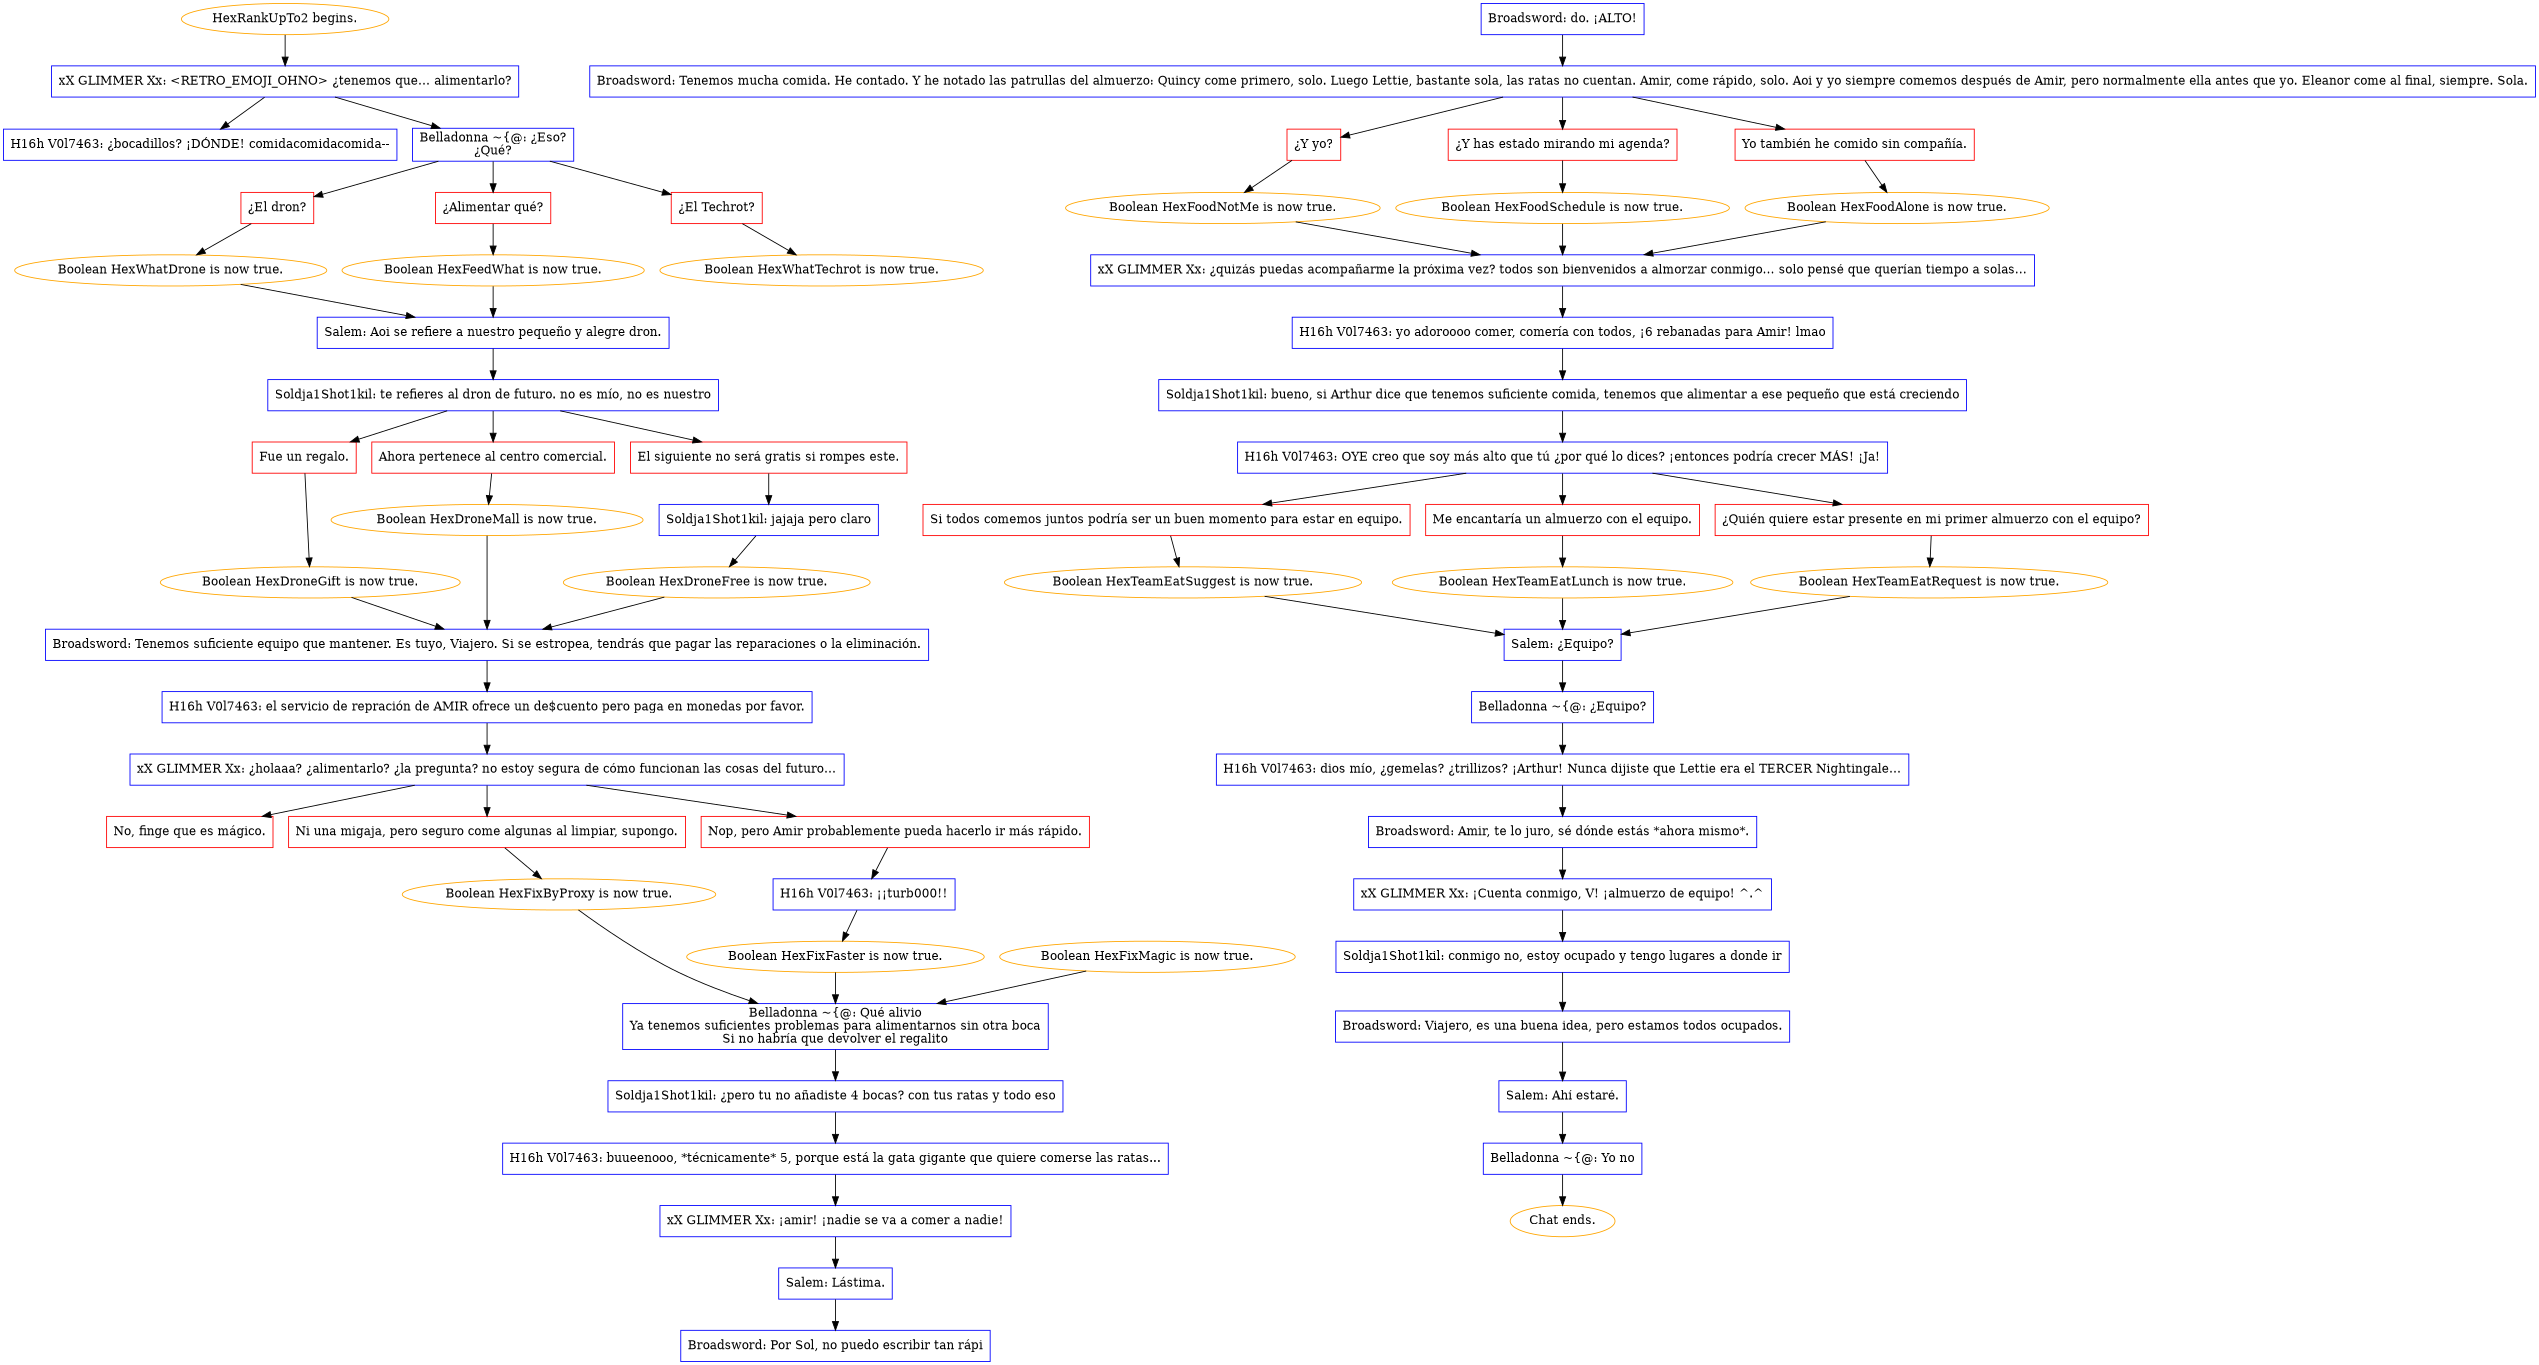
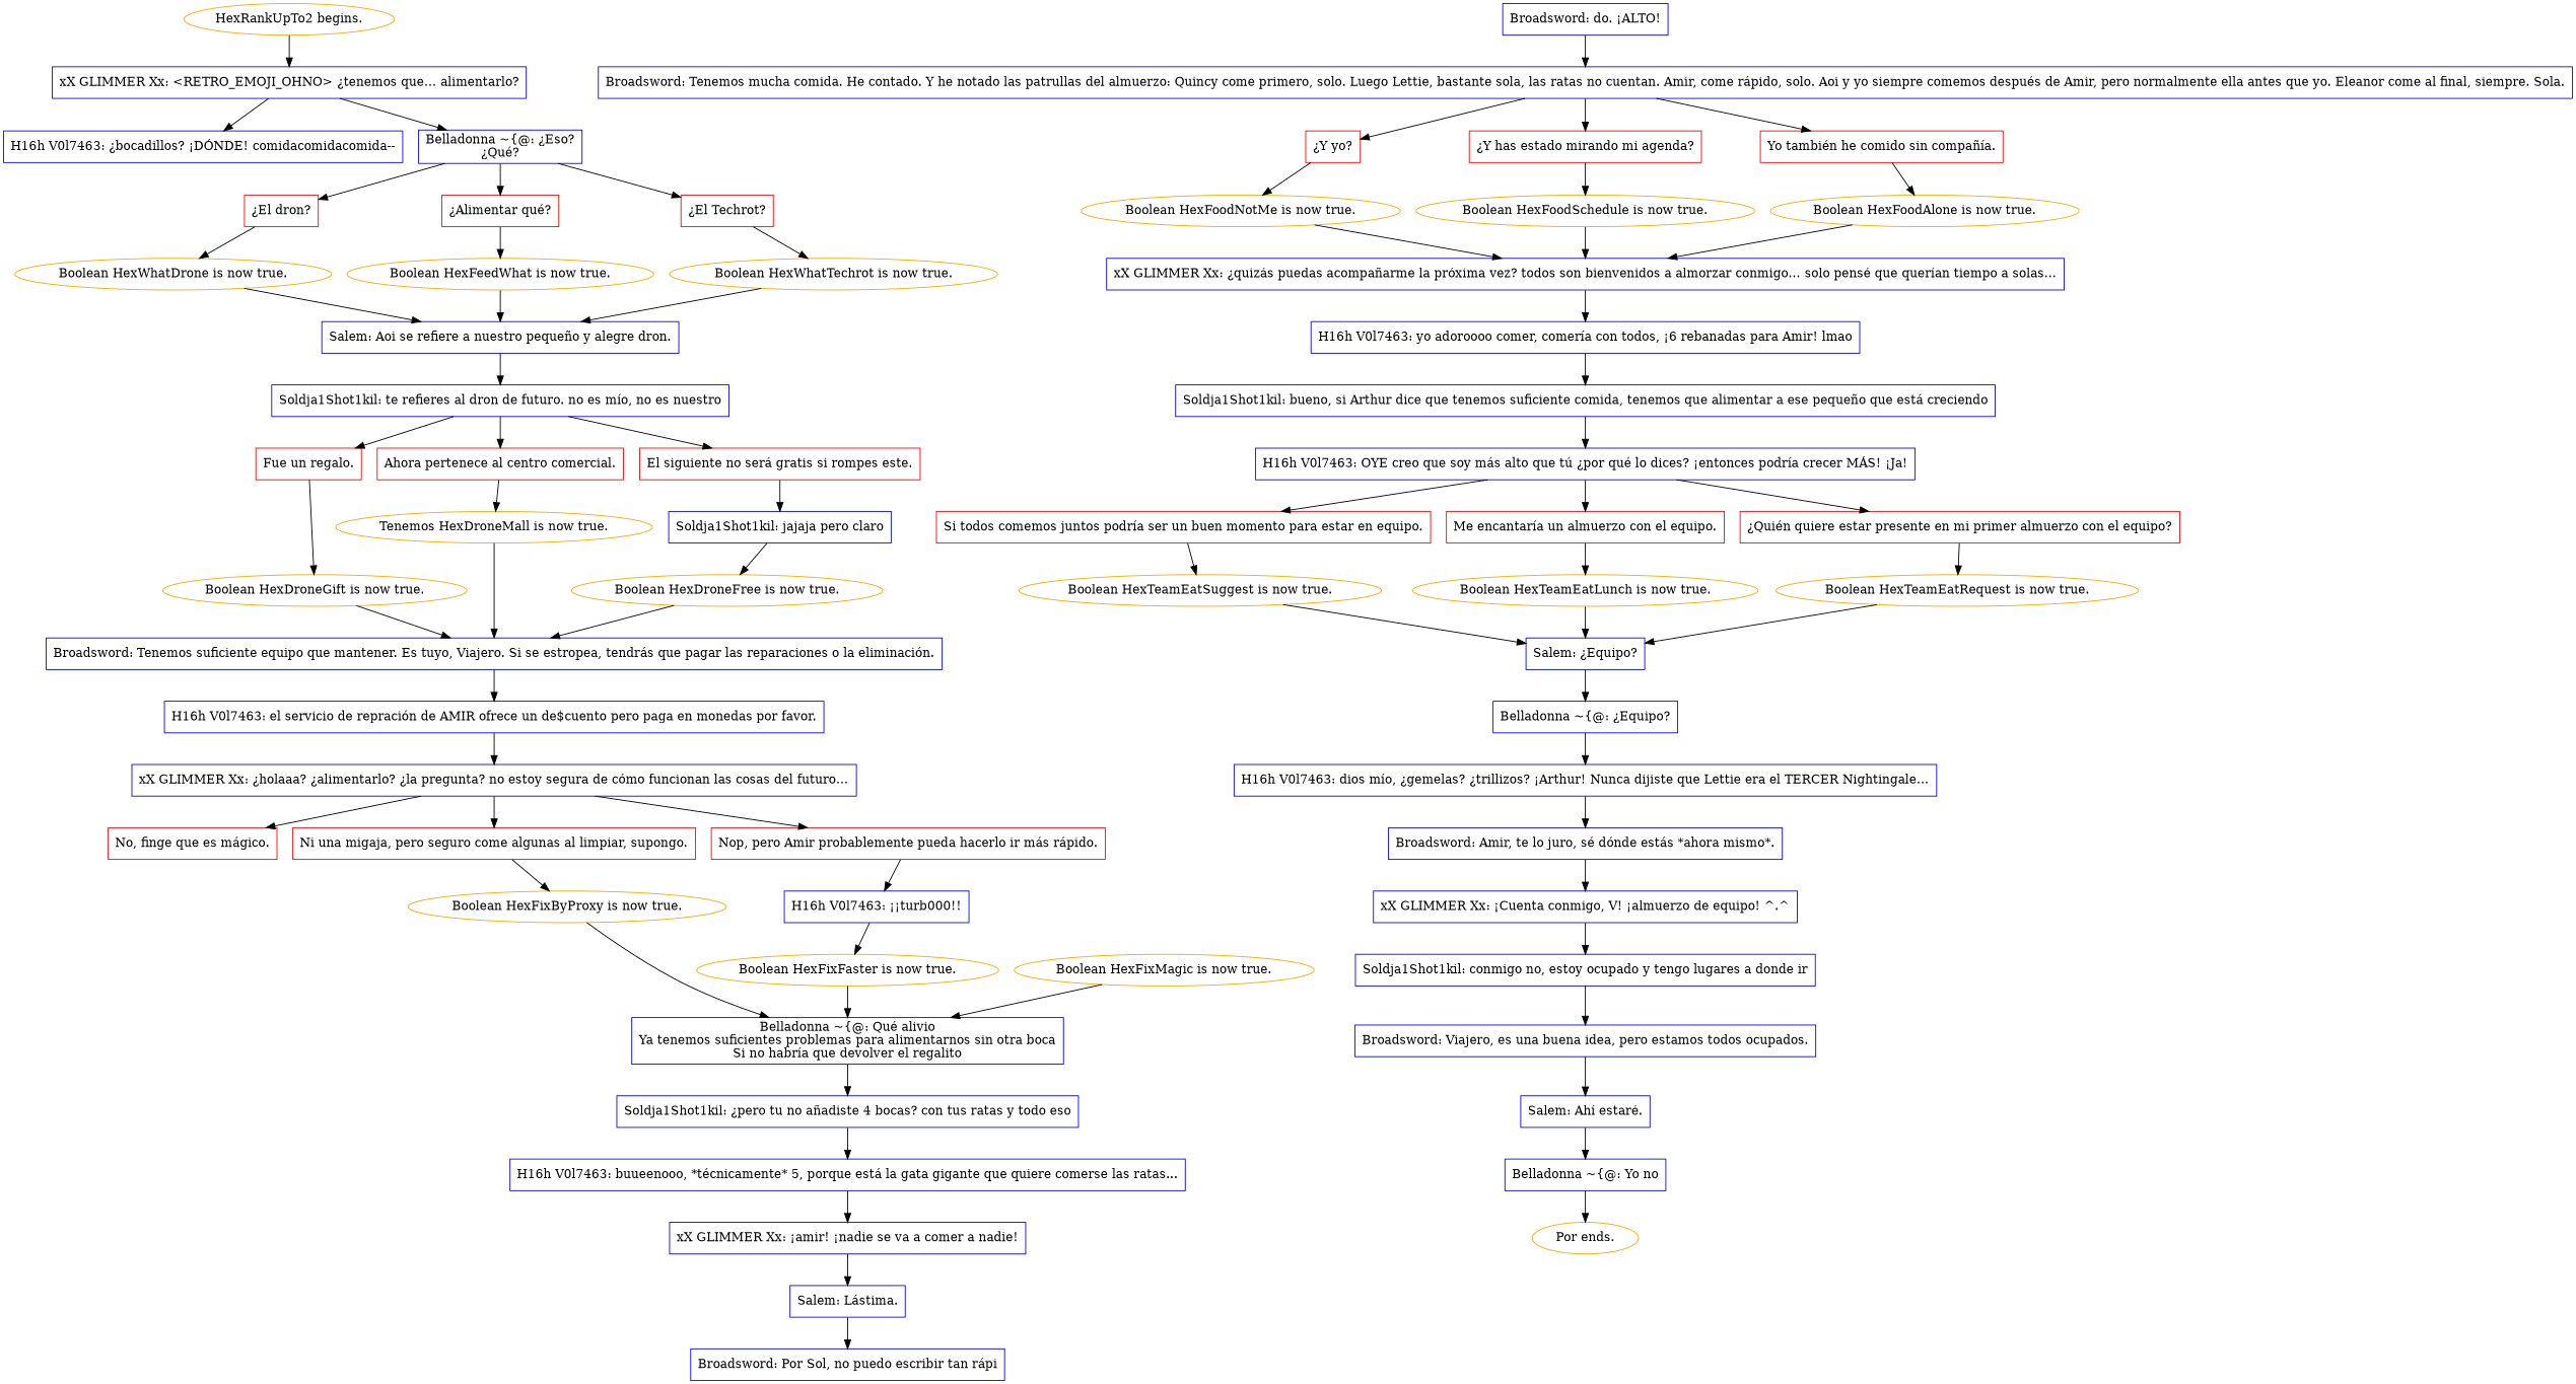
  digraph {
    node [color=blue shape=box]
    "HexRankUpTo2 begins." [color=orange shape=""]
    n2 [label="xX GLIMMER Xx: <RETRO_EMOJI_OHNO> ¿tenemos que… alimentarlo?"]
    n3 [label="H16h V0l7463: ¿bocadillos? ¡DÓNDE! comidacomidacomida--"]
    n4 [label="Belladonna ~{@: ¿Eso?\n¿Qué?"]
    n5 [color=red label="¿El dron?"]
    n6 [color=red label="¿Alimentar qué?"]
    n7 [color=red label="¿El Techrot?"]
    n8 [color=orange label="Boolean HexWhatDrone is now true." shape=""]
    n9 [color=orange label="Boolean HexFeedWhat is now true." shape=""]
    n10 [color=orange label="Boolean HexWhatTechrot is now true." shape=""]
    n11 [label="Salem: Aoi se refiere a nuestro pequeño y alegre dron."]
    n12 [label="Soldja1Shot1kil: te refieres al dron de futuro. no es mío, no es nuestro"]
    n13 [color=red label="Fue un regalo."]
    n14 [color=red label="Ahora pertenece al centro comercial."]
    n15 [color=red label="El siguiente no será gratis si rompes este."]
    n16 [color=orange label="Boolean HexDroneGift is now true." shape=""]
-   n17 [color=orange label="Boolean HexDroneMall is now true." shape=""]
+   n17 [color=orange label="Tenemos HexDroneMall is now true." shape=""]
    n18 [label="Soldja1Shot1kil: jajaja pero claro"]
    n19 [label="Broadsword: Tenemos suficiente equipo que mantener. Es tuyo, Viajero. Si se estropea, tendrás que pagar las reparaciones o la eliminación."]
    n20 [color=orange label="Boolean HexDroneFree is now true." shape=""]
    n21 [label="H16h V0l7463: el servicio de repración de AMIR ofrece un de$cuento pero paga en monedas por favor."]
    n22 [label="xX GLIMMER Xx: ¿holaaa? ¿alimentarlo? ¿la pregunta? no estoy segura de cómo funcionan las cosas del futuro…"]
    n23 [color=red label="No, finge que es mágico."]
    n24 [color=red label="Ni una migaja, pero seguro come algunas al limpiar, supongo."]
    n25 [color=red label="Nop, pero Amir probablemente pueda hacerlo ir más rápido."]
    n26 [color=orange label="Boolean HexFixByProxy is now true." shape=""]
    n27 [label="H16h V0l7463: ¡¡turb000!!"]
    n28 [color=orange label="Boolean HexFixMagic is now true." shape=""]
    n29 [label="Belladonna ~{@: Qué alivio\nYa tenemos suficientes problemas para alimentarnos sin otra boca\nSi no habría que devolver el regalito"]
    n30 [color=orange label="Boolean HexFixFaster is now true." shape=""]
    n31 [label="Soldja1Shot1kil: ¿pero tu no añadiste 4 bocas? con tus ratas y todo eso"]
    n32 [label="H16h V0l7463: buueenooo, *técnicamente* 5, porque está la gata gigante que quiere comerse las ratas..."]
    n33 [label="xX GLIMMER Xx: ¡amir! ¡nadie se va a comer a nadie!"]
    n34 [label="Salem: Lástima."]
    n35 [label="Broadsword: Por Sol, no puedo escribir tan rápi"]
    n36 [label="Broadsword: do. ¡ALTO!"]
    n37 [label="Broadsword: Tenemos mucha comida. He contado. Y he notado las patrullas del almuerzo: Quincy come primero, solo. Luego Lettie, bastante sola, las ratas no cuentan. Amir, come rápido, solo. Aoi y yo siempre comemos después de Amir, pero normalmente ella antes que yo. Eleanor come al final, siempre. Sola."]
    n38 [color=red label="¿Y yo?"]
    n39 [color=red label="¿Y has estado mirando mi agenda?"]
    n40 [color=red label="Yo también he comido sin compañía."]
    n41 [color=orange label="Boolean HexFoodNotMe is now true." shape=""]
    n42 [color=orange label="Boolean HexFoodSchedule is now true." shape=""]
    n43 [color=orange label="Boolean HexFoodAlone is now true." shape=""]
    n44 [label="xX GLIMMER Xx: ¿quizás puedas acompañarme la próxima vez? todos son bienvenidos a almorzar conmigo… solo pensé que querían tiempo a solas…"]
    n45 [label="H16h V0l7463: yo adoroooo comer, comería con todos, ¡6 rebanadas para Amir! lmao"]
    n46 [label="Soldja1Shot1kil: bueno, si Arthur dice que tenemos suficiente comida, tenemos que alimentar a ese pequeño que está creciendo"]
    n47 [label="H16h V0l7463: OYE creo que soy más alto que tú ¿por qué lo dices? ¡entonces podría crecer MÁS! ¡Ja!"]
    n48 [color=red label="Si todos comemos juntos podría ser un buen momento para estar en equipo."]
    n49 [color=red label="Me encantaría un almuerzo con el equipo."]
    n50 [color=red label="¿Quién quiere estar presente en mi primer almuerzo con el equipo?"]
    n51 [color=orange label="Boolean HexTeamEatSuggest is now true." shape=""]
    n52 [color=orange label="Boolean HexTeamEatLunch is now true." shape=""]
    n53 [color=orange label="Boolean HexTeamEatRequest is now true." shape=""]
    n54 [label="Salem: ¿Equipo?"]
    n55 [label="Belladonna ~{@: ¿Equipo?"]
    n56 [label="H16h V0l7463: dios mío, ¿gemelas? ¿trillizos? ¡Arthur! Nunca dijiste que Lettie era el TERCER Nightingale…"]
    n57 [label="Broadsword: Amir, te lo juro, sé dónde estás *ahora mismo*."]
    n58 [label="xX GLIMMER Xx: ¡Cuenta conmigo, V! ¡almuerzo de equipo! ^.^"]
    n59 [label="Soldja1Shot1kil: conmigo no, estoy ocupado y tengo lugares a donde ir"]
    n60 [label="Broadsword: Viajero, es una buena idea, pero estamos todos ocupados."]
    n61 [label="Salem: Ahí estaré."]
    n62 [label="Belladonna ~{@: Yo no"]
-   "Chat ends." [color=orange shape=""]
+   "Chat ends." [color=orange label="Por ends." shape=""]
    "HexRankUpTo2 begins." -> n2
    n2 -> n3
    n2 -> n4
    n4 -> n5
    n4 -> n6
    n4 -> n7
    n5 -> n8
    n6 -> n9
    n7 -> n10
    n8 -> n11
    n9 -> n11
+   n10 -> n11
    n11 -> n12
    n12 -> n13
    n12 -> n14
    n12 -> n15
    n13 -> n16
    n14 -> n17
    n15 -> n18
    n16 -> n19
    n17 -> n19
    n18 -> n20
    n19 -> n21
    n20 -> n19
    n21 -> n22
    n22 -> n23
    n22 -> n24
    n22 -> n25
    n24 -> n26
    n25 -> n27
    n26 -> n29
    n27 -> n30
    n28 -> n29
    n29 -> n31
    n30 -> n29
    n31 -> n32
    n32 -> n33
    n33 -> n34
    n34 -> n35
    n36 -> n37
    n37 -> n38
    n37 -> n39
    n37 -> n40
    n38 -> n41
    n39 -> n42
    n40 -> n43
    n41 -> n44
    n42 -> n44
    n43 -> n44
    n44 -> n45
    n45 -> n46
    n46 -> n47
    n47 -> n48
    n47 -> n49
    n47 -> n50
    n48 -> n51
    n49 -> n52
    n50 -> n53
    n51 -> n54
    n52 -> n54
    n53 -> n54
    n54 -> n55
    n55 -> n56
    n56 -> n57
    n57 -> n58
    n58 -> n59
    n59 -> n60
    n60 -> n61
    n61 -> n62
    n62 -> "Chat ends."
  }
